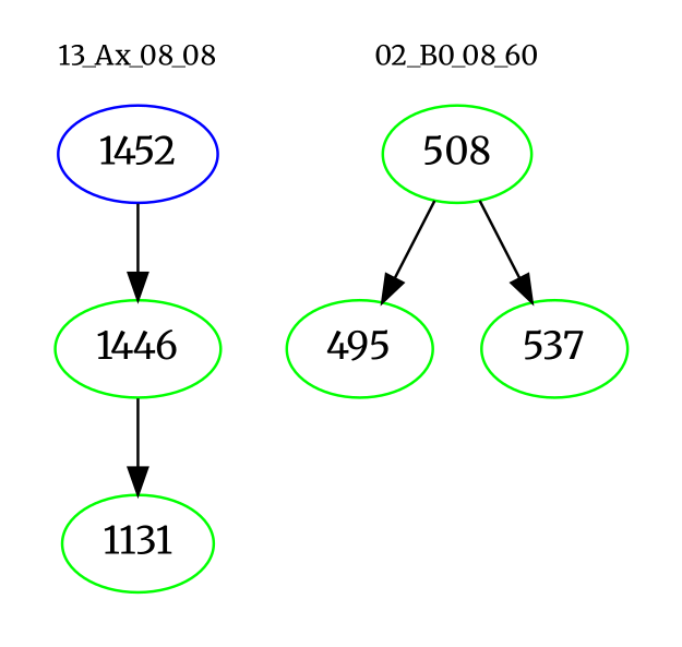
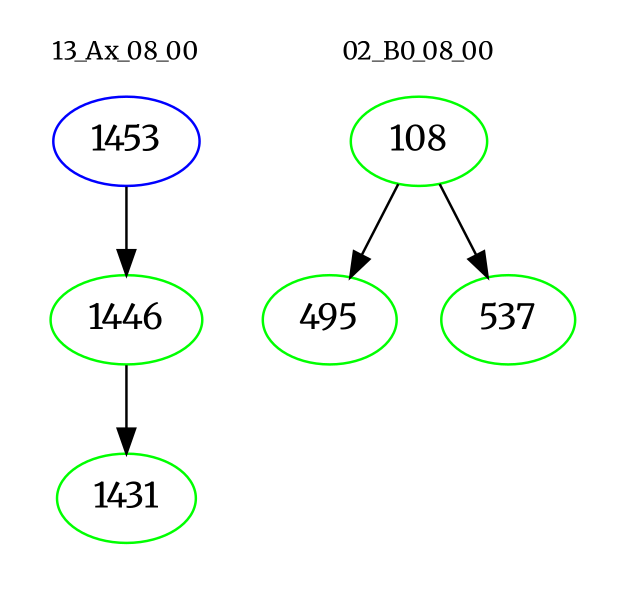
  digraph {
    fontname=Merriweather
    node [color=green fontname=Merriweather]
    edge [color=black fontname=Merriweather]
    n1 [label=1446]
-   n2 [label=1131]
-   n3 [color=blue label=1452]
-   n4 [label=508]
+   n2 [label=1431]
+   n3 [color=blue label=1453]
+   n4 [label=108]
    n5 [label=495]
    n6 [label=537]
    subgraph cluster_1 {
      color=white
      fontsize=10
-     label="13_Ax_08_08"
+     label="13_Ax_08_00"
      n1
      n2
      n3
    }
    subgraph cluster_2 {
      color=white
      fontsize=10
-     label="02_B0_08_60"
+     label="02_B0_08_00"
      n4
      n5
      n6
    }
    n1 -> n2
    n3 -> n1
    n4 -> n5
    n4 -> n6
  }
